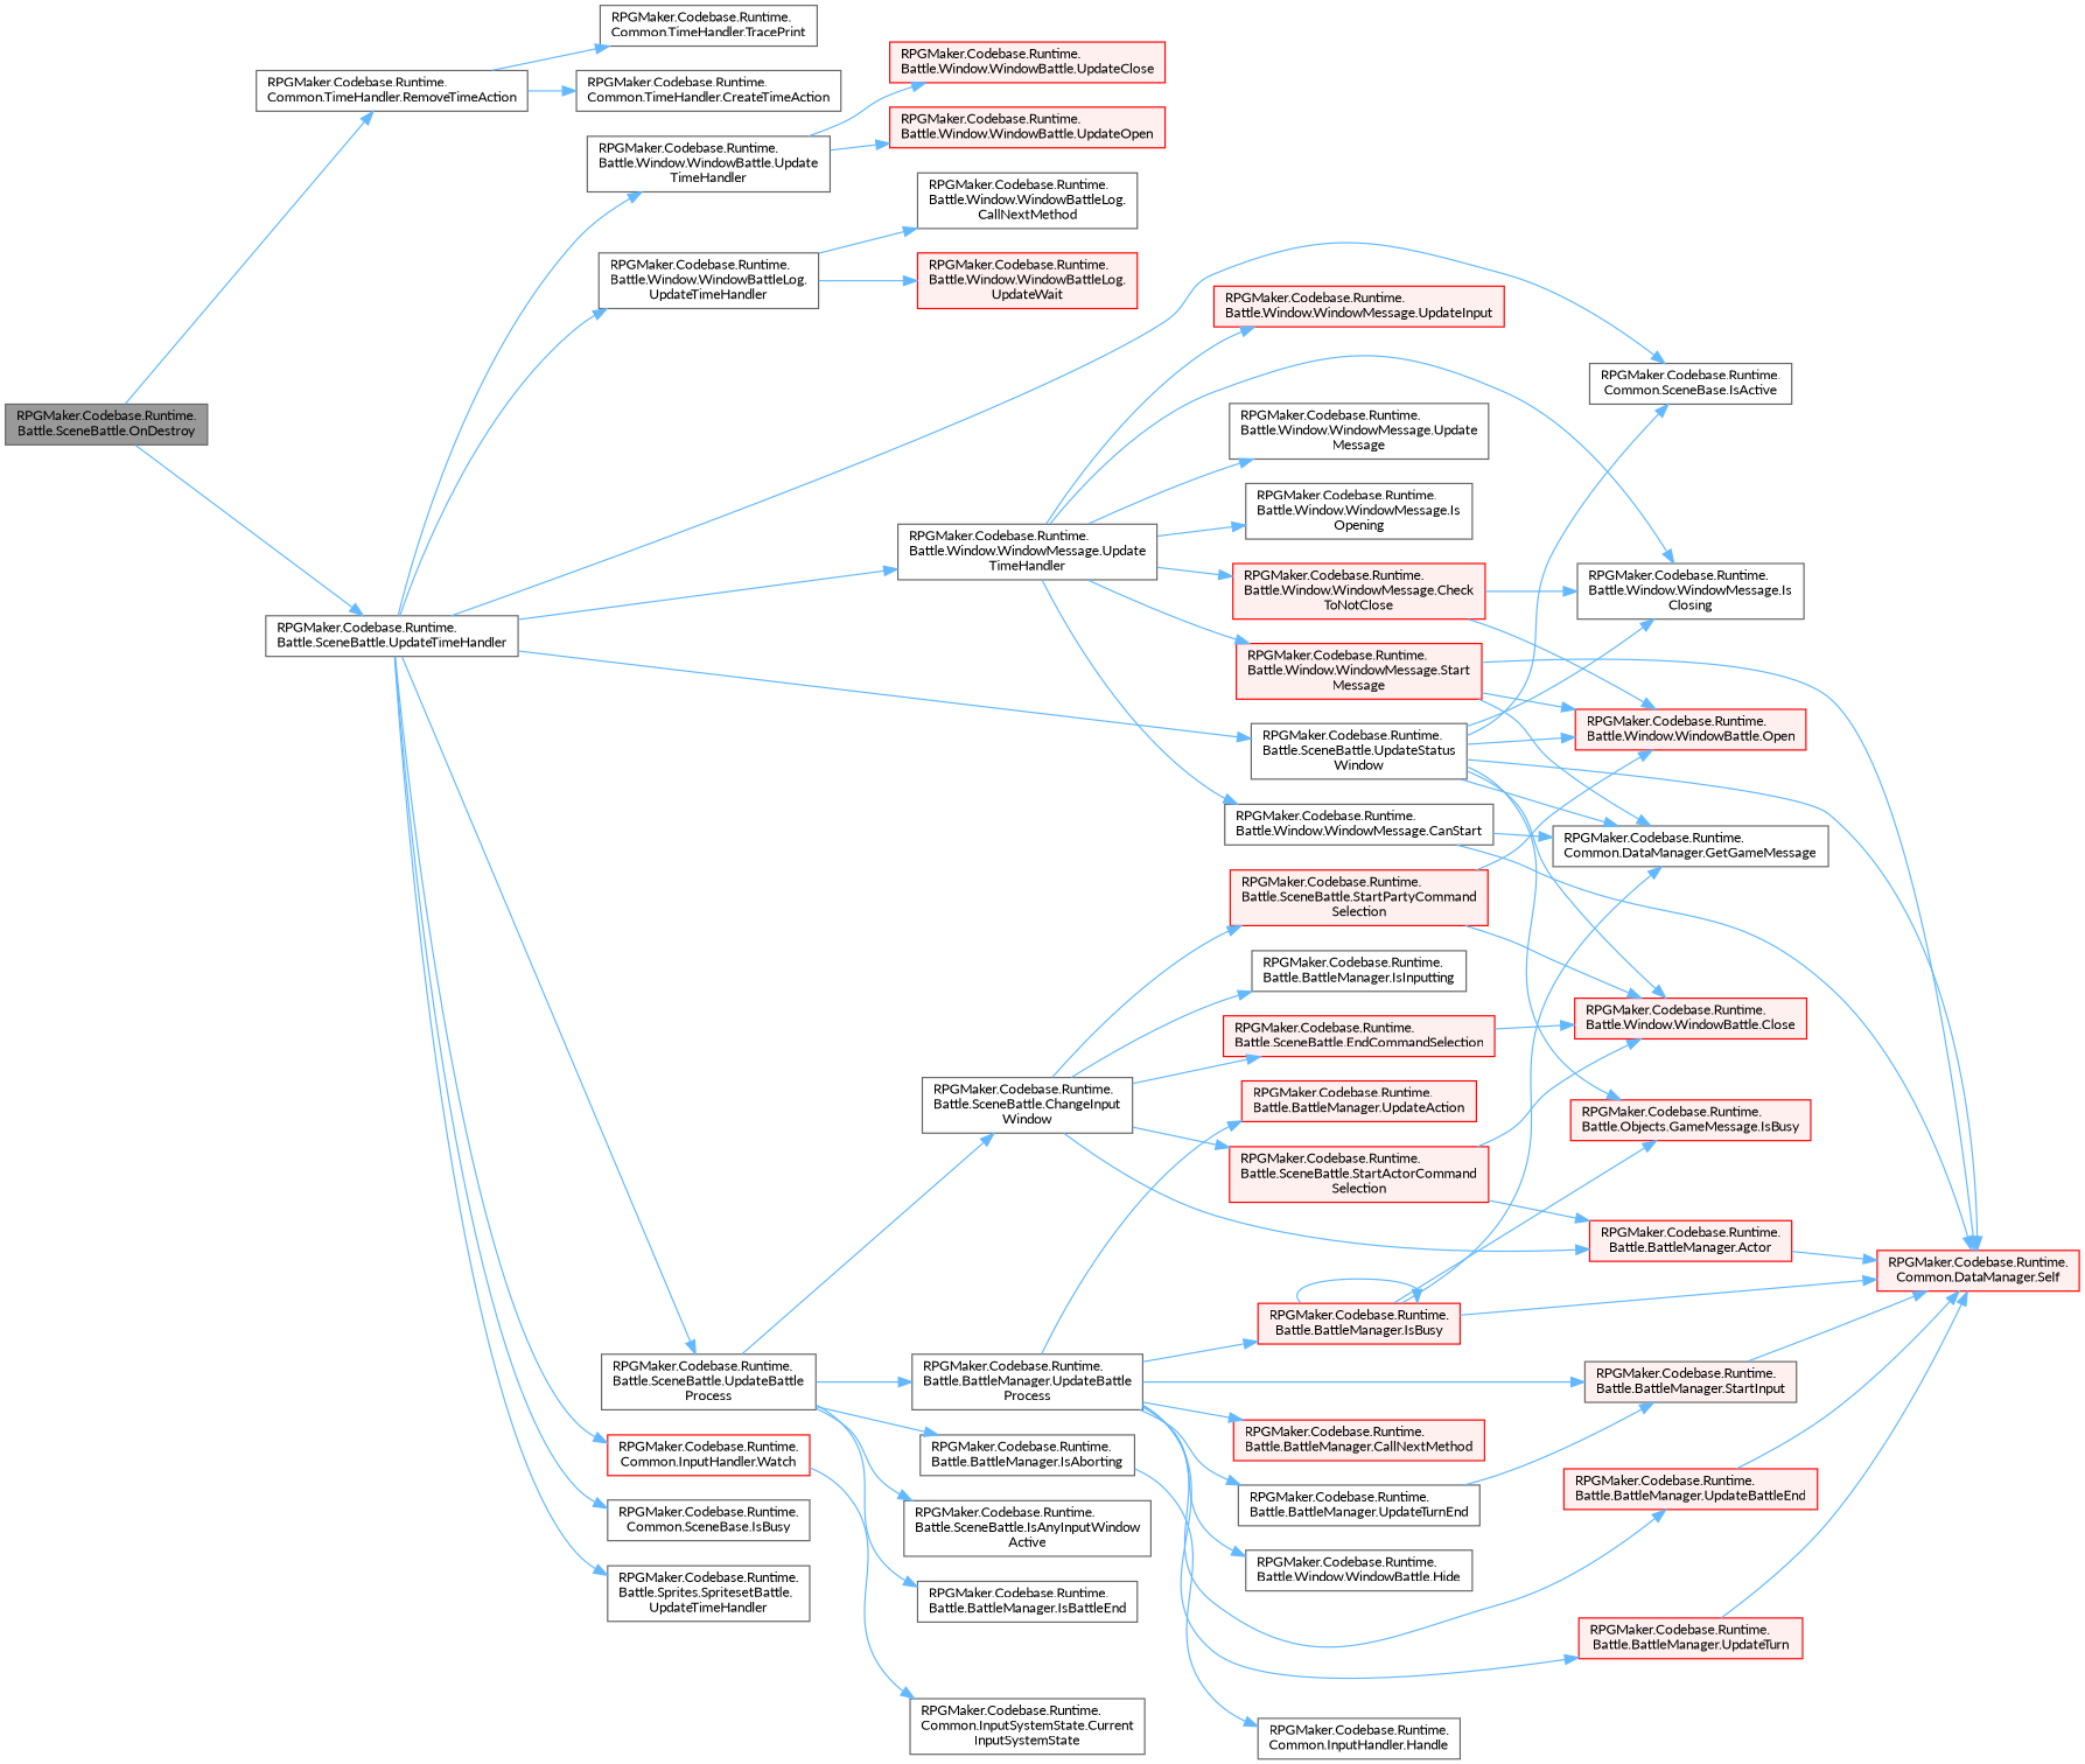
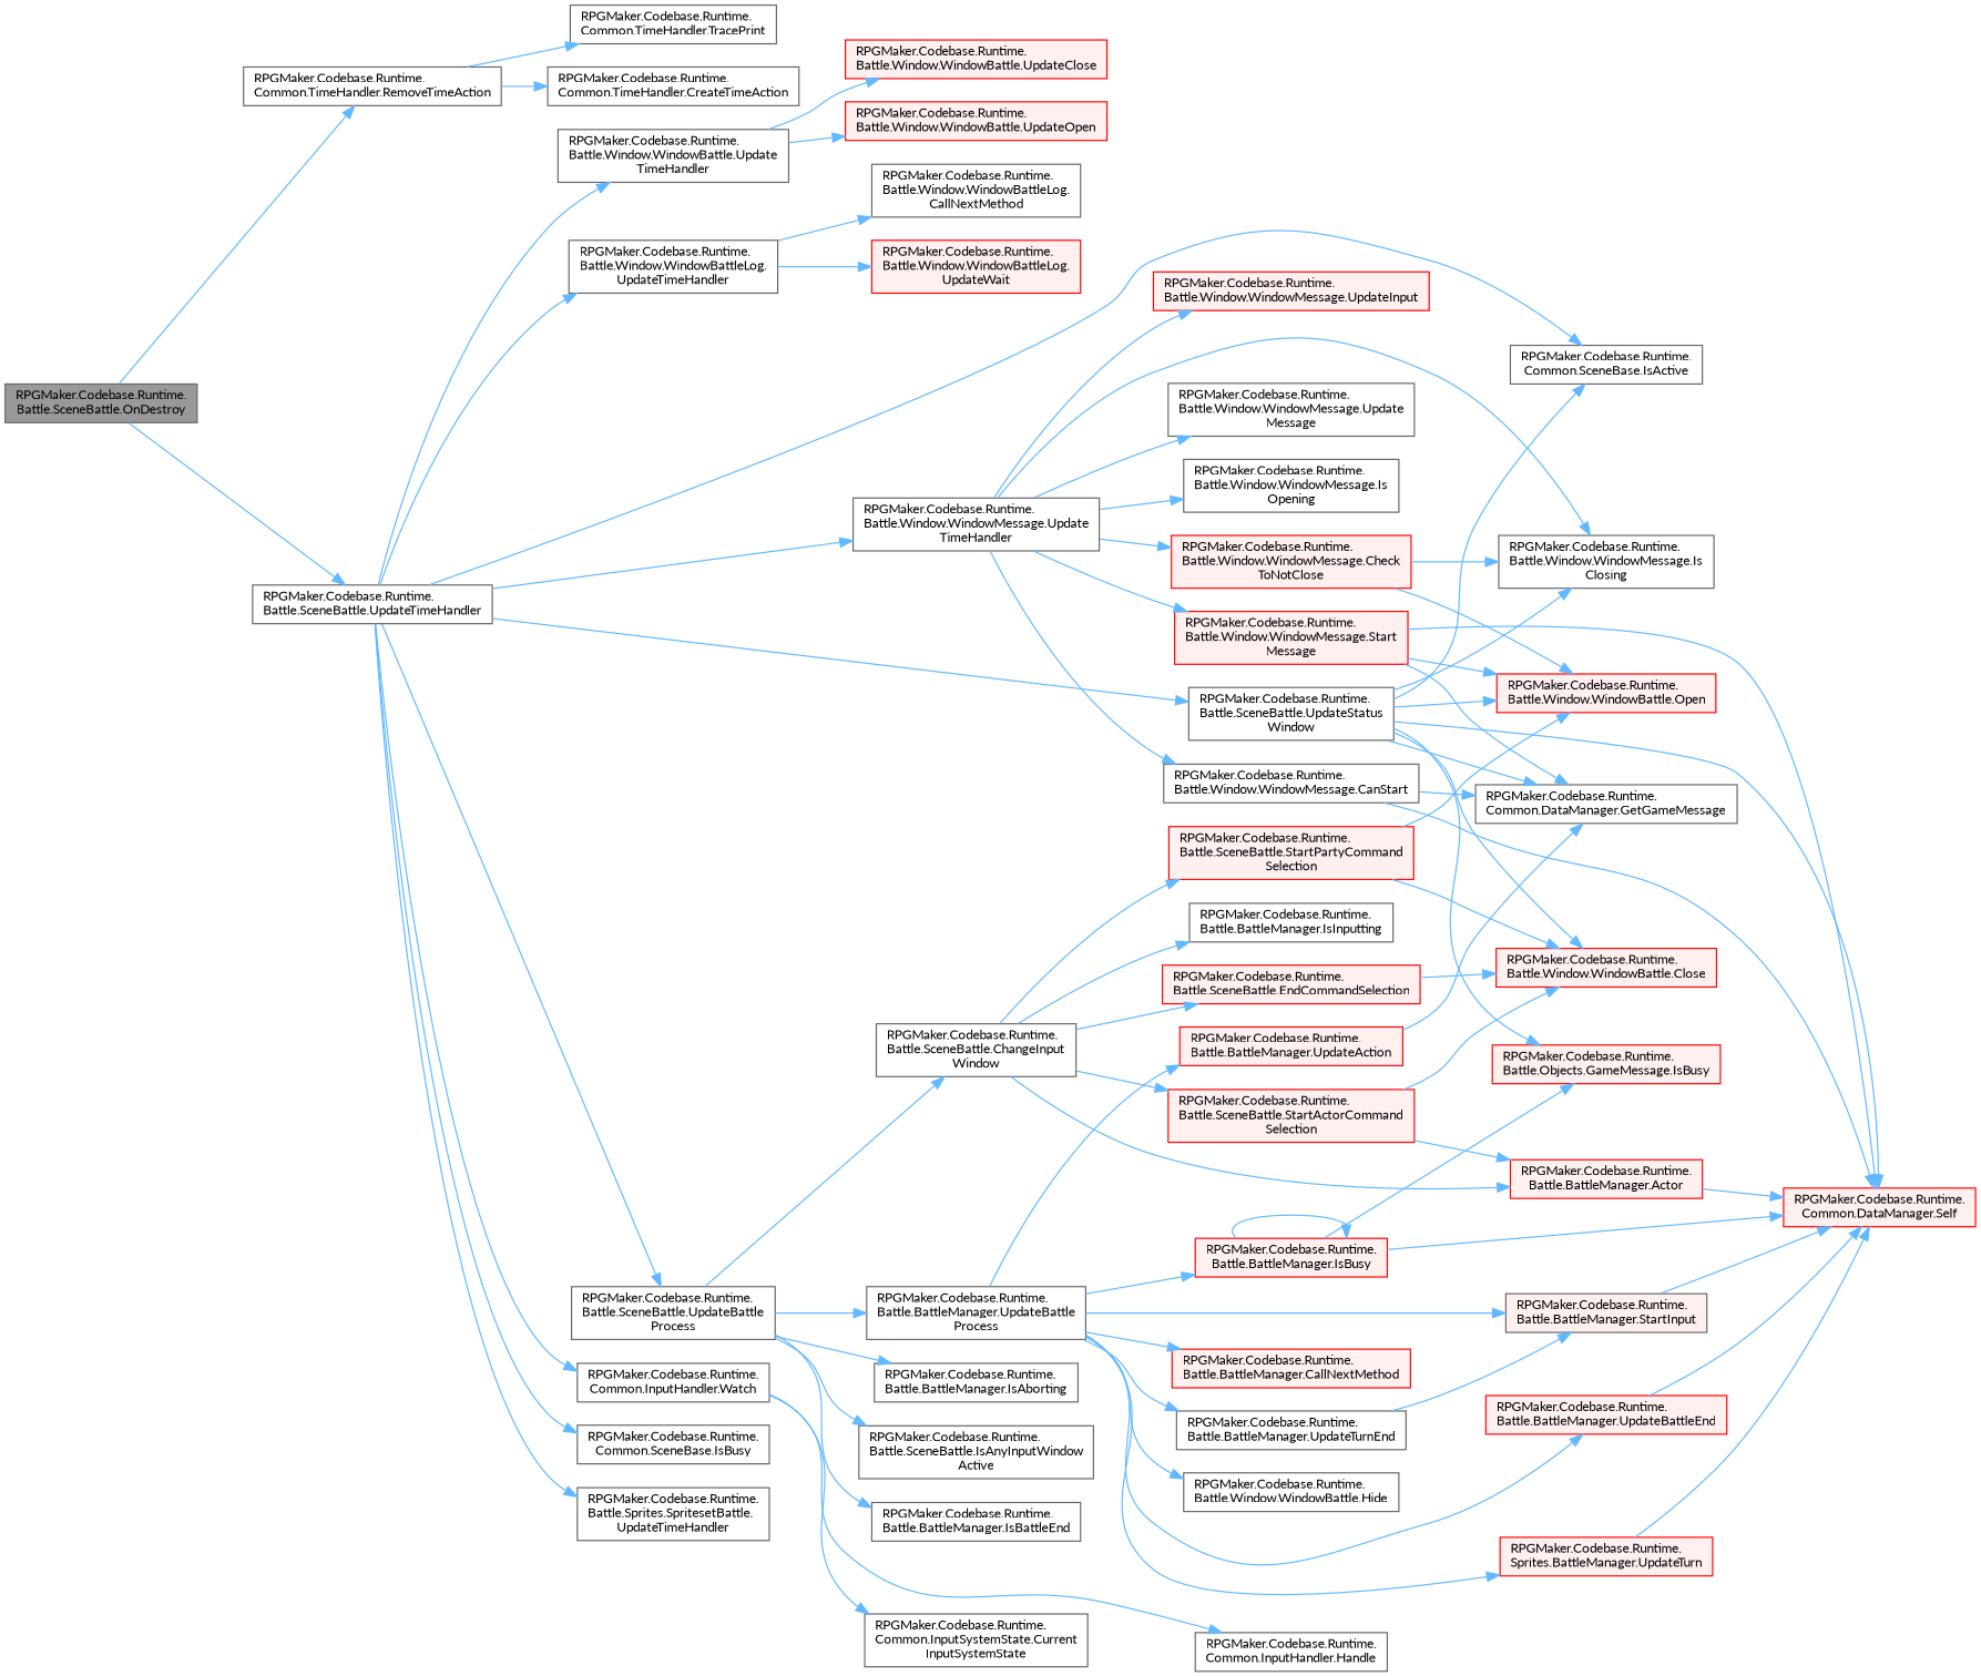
  digraph {
    fontname=Lato
    rankdir=LR
    node [color=grey40 fillcolor=white fontname=Lato fontsize=10 shape=box style=filled]
    edge [color=steelblue1 fontname=Lato fontsize=10 labelfontname=Helvetica labelfontsize=10 style=solid]
    n1 [color=gray40 fillcolor=grey60 fontcolor=black height=0.2 label="RPGMaker.Codebase.Runtime.\lBattle.SceneBattle.OnDestroy" width=0.4]
    n2 [height=0.2 label="RPGMaker.Codebase.Runtime.\lCommon.TimeHandler.RemoveTimeAction" width=0.4]
    n3 [height=0.2 label="RPGMaker.Codebase.Runtime.\lBattle.SceneBattle.UpdateTimeHandler" width=0.4]
    n4 [height=0.2 label="RPGMaker.Codebase.Runtime.\lCommon.TimeHandler.CreateTimeAction" width=0.4]
    n5 [height=0.2 label="RPGMaker.Codebase.Runtime.\lCommon.TimeHandler.TracePrint" width=0.4]
    n6 [height=0.2 label="RPGMaker.Codebase.Runtime.\lCommon.SceneBase.IsActive" width=0.4]
    n7 [height=0.2 label="RPGMaker.Codebase.Runtime.\lCommon.SceneBase.IsBusy" width=0.4]
    n8 [height=0.2 label="RPGMaker.Codebase.Runtime.\lBattle.SceneBattle.UpdateBattle\lProcess" width=0.4]
    n9 [height=0.2 label="RPGMaker.Codebase.Runtime.\lBattle.SceneBattle.UpdateStatus\lWindow" width=0.4]
    n10 [height=0.2 label="RPGMaker.Codebase.Runtime.\lBattle.Sprites.SpritesetBattle.\lUpdateTimeHandler" width=0.4]
    n11 [height=0.2 label="RPGMaker.Codebase.Runtime.\lBattle.Window.WindowBattle.Update\lTimeHandler" width=0.4]
    n12 [height=0.2 label="RPGMaker.Codebase.Runtime.\lBattle.Window.WindowBattleLog.\lUpdateTimeHandler" width=0.4]
    n13 [height=0.2 label="RPGMaker.Codebase.Runtime.\lBattle.Window.WindowMessage.Update\lTimeHandler" width=0.4]
-   n14 [color=red height=0.2 label="RPGMaker.Codebase.Runtime.\lCommon.InputHandler.Watch" width=0.4]
+   n14 [height=0.2 label="RPGMaker.Codebase.Runtime.\lCommon.InputHandler.Watch" width=0.4]
    n15 [height=0.2 label="RPGMaker.Codebase.Runtime.\lBattle.SceneBattle.ChangeInput\lWindow" width=0.4]
    n16 [height=0.2 label="RPGMaker.Codebase.Runtime.\lBattle.BattleManager.IsAborting" width=0.4]
    n17 [height=0.2 label="RPGMaker.Codebase.Runtime.\lBattle.SceneBattle.IsAnyInputWindow\lActive" width=0.4]
    n18 [height=0.2 label="RPGMaker.Codebase.Runtime.\lBattle.BattleManager.IsBattleEnd" width=0.4]
    n19 [height=0.2 label="RPGMaker.Codebase.Runtime.\lBattle.BattleManager.UpdateBattle\lProcess" width=0.4]
    n20 [color=red fillcolor="#FFF0F0" height=0.2 label="RPGMaker.Codebase.Runtime.\lCommon.DataManager.Self" width=0.4]
    n21 [color=red fillcolor="#FFF0F0" height=0.2 label="RPGMaker.Codebase.Runtime.\lBattle.Window.WindowBattle.Close" width=0.4]
    n22 [color=red fillcolor="#FFF0F0" height=0.2 label="RPGMaker.Codebase.Runtime.\lBattle.Window.WindowBattle.Open" width=0.4]
    n23 [height=0.2 label="RPGMaker.Codebase.Runtime.\lCommon.DataManager.GetGameMessage" width=0.4]
    n24 [color=red fillcolor="#FFF0F0" height=0.2 label="RPGMaker.Codebase.Runtime.\lBattle.Objects.GameMessage.IsBusy" width=0.4]
    n25 [height=0.2 label="RPGMaker.Codebase.Runtime.\lBattle.Window.WindowMessage.Is\lClosing" width=0.4]
    n26 [color=red fillcolor="#FFF0F0" height=0.2 label="RPGMaker.Codebase.Runtime.\lBattle.Window.WindowBattle.UpdateClose" width=0.4]
    n27 [color=red fillcolor="#FFF0F0" height=0.2 label="RPGMaker.Codebase.Runtime.\lBattle.Window.WindowBattle.UpdateOpen" width=0.4]
    n28 [height=0.2 label="RPGMaker.Codebase.Runtime.\lBattle.Window.WindowBattleLog.\lCallNextMethod" width=0.4]
    n29 [color=red fillcolor="#FFF0F0" height=0.2 label="RPGMaker.Codebase.Runtime.\lBattle.Window.WindowBattleLog.\lUpdateWait" width=0.4]
    n30 [height=0.2 label="RPGMaker.Codebase.Runtime.\lBattle.Window.WindowMessage.CanStart" width=0.4]
    n31 [color=red fillcolor="#FFF0F0" height=0.2 label="RPGMaker.Codebase.Runtime.\lBattle.Window.WindowMessage.Check\lToNotClose" width=0.4]
    n32 [height=0.2 label="RPGMaker.Codebase.Runtime.\lBattle.Window.WindowMessage.Is\lOpening" width=0.4]
    n33 [color=red fillcolor="#FFF0F0" height=0.2 label="RPGMaker.Codebase.Runtime.\lBattle.Window.WindowMessage.Start\lMessage" width=0.4]
    n34 [color=red fillcolor="#FFF0F0" height=0.2 label="RPGMaker.Codebase.Runtime.\lBattle.Window.WindowMessage.UpdateInput" width=0.4]
    n35 [height=0.2 label="RPGMaker.Codebase.Runtime.\lBattle.Window.WindowMessage.Update\lMessage" width=0.4]
    n36 [height=0.2 label="RPGMaker.Codebase.Runtime.\lCommon.InputSystemState.Current\lInputSystemState" width=0.4]
    n37 [height=0.2 label="RPGMaker.Codebase.Runtime.\lCommon.InputHandler.Handle" width=0.4]
    n38 [color=red fillcolor="#FFF0F0" height=0.2 label="RPGMaker.Codebase.Runtime.\lBattle.BattleManager.Actor" width=0.4]
    n39 [color=red fillcolor="#FFF0F0" height=0.2 label="RPGMaker.Codebase.Runtime.\lBattle.SceneBattle.EndCommandSelection" width=0.4]
    n40 [height=0.2 label="RPGMaker.Codebase.Runtime.\lBattle.BattleManager.IsInputting" width=0.4]
    n41 [color=red fillcolor="#FFF0F0" height=0.2 label="RPGMaker.Codebase.Runtime.\lBattle.SceneBattle.StartActorCommand\lSelection" width=0.4]
    n42 [color=red fillcolor="#FFF0F0" height=0.2 label="RPGMaker.Codebase.Runtime.\lBattle.SceneBattle.StartPartyCommand\lSelection" width=0.4]
    n43 [height=0.2 label="RPGMaker.Codebase.Runtime.\lBattle.Window.WindowBattle.Hide" width=0.4]
    n44 [color=red fillcolor="#FFF0F0" height=0.2 label="RPGMaker.Codebase.Runtime.\lBattle.BattleManager.IsBusy" width=0.4]
    n45 [fillcolor="#FFF0F0" height=0.2 label="RPGMaker.Codebase.Runtime.\lBattle.BattleManager.StartInput" width=0.4]
    n46 [color=red fillcolor="#FFF0F0" height=0.2 label="RPGMaker.Codebase.Runtime.\lBattle.BattleManager.UpdateAction" width=0.4]
    n47 [color=red fillcolor="#FFF0F0" height=0.2 label="RPGMaker.Codebase.Runtime.\lBattle.BattleManager.UpdateBattleEnd" width=0.4]
    n48 [color=red fillcolor="#FFF0F0" height=0.2 label="RPGMaker.Codebase.Runtime.\lBattle.BattleManager.CallNextMethod" width=0.4]
-   n49 [color=red fillcolor="#FFF0F0" height=0.2 label="RPGMaker.Codebase.Runtime.\lBattle.BattleManager.UpdateTurn" width=0.4]
+   n49 [color=red fillcolor="#FFF0F0" height=0.2 label="RPGMaker.Codebase.Runtime.\lSprites.BattleManager.UpdateTurn" width=0.4]
    n50 [height=0.2 label="RPGMaker.Codebase.Runtime.\lBattle.BattleManager.UpdateTurnEnd" width=0.4]
    n1 -> n2
    n1 -> n3
    n2 -> n4
    n2 -> n5
    n3 -> n6
    n3 -> n7
    n3 -> n8
    n3 -> n9
    n3 -> n10
    n3 -> n11
    n3 -> n12
    n3 -> n13
    n3 -> n14
    n8 -> n15
    n8 -> n16
    n8 -> n17
    n8 -> n18
    n8 -> n19
    n9 -> n6
    n9 -> n20
    n9 -> n21
    n9 -> n22
    n9 -> n23
    n9 -> n24
    n9 -> n25
    n11 -> n26
    n11 -> n27
    n12 -> n28
    n12 -> n29
    n13 -> n25
    n13 -> n30
    n13 -> n31
    n13 -> n32
    n13 -> n33
    n13 -> n34
    n13 -> n35
    n14 -> n36
-   n16 -> n37
+   n14 -> n37
    n15 -> n38
    n15 -> n39
    n15 -> n40
    n15 -> n41
    n15 -> n42
    n19 -> n43
    n19 -> n44
    n19 -> n45
    n19 -> n46
    n19 -> n47
    n19 -> n48
    n19 -> n49
    n19 -> n50
    n30 -> n20
    n30 -> n23
    n31 -> n22
    n31 -> n25
    n33 -> n20
    n33 -> n22
    n33 -> n23
    n38 -> n20
    n39 -> n21
    n41 -> n21
    n41 -> n38
    n42 -> n21
    n42 -> n22
    n44 -> n20
-   n44 -> n23
+   n46 -> n23
    n44 -> n24
    n44 -> n44
    n45 -> n20
    n47 -> n20
    n49 -> n20
    n50 -> n45
  }
